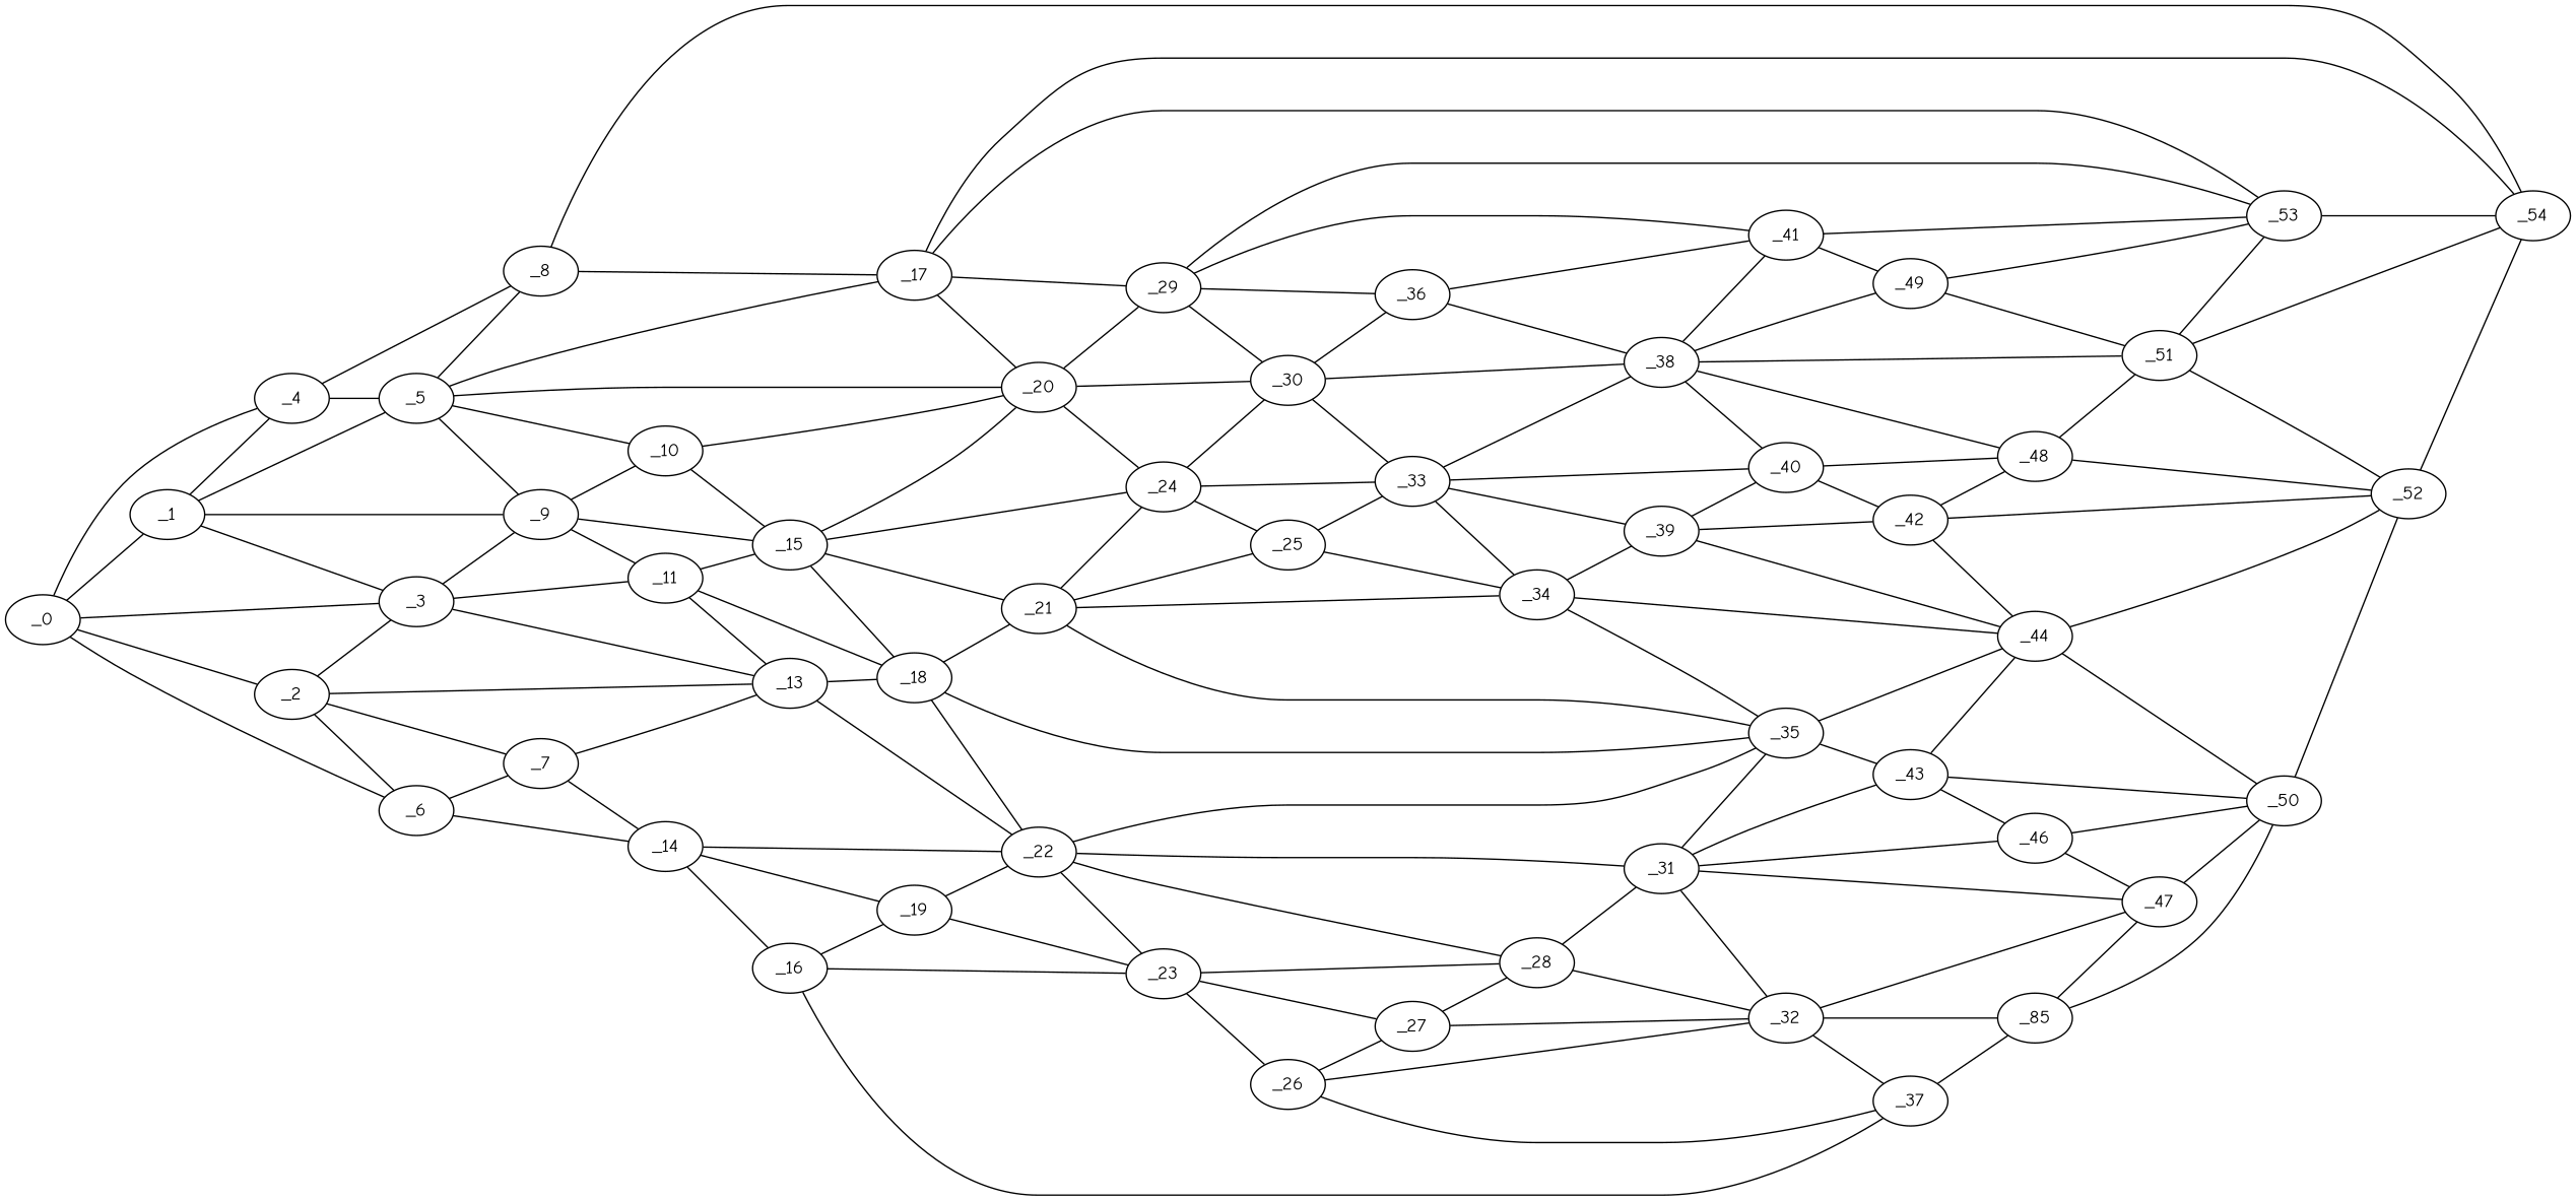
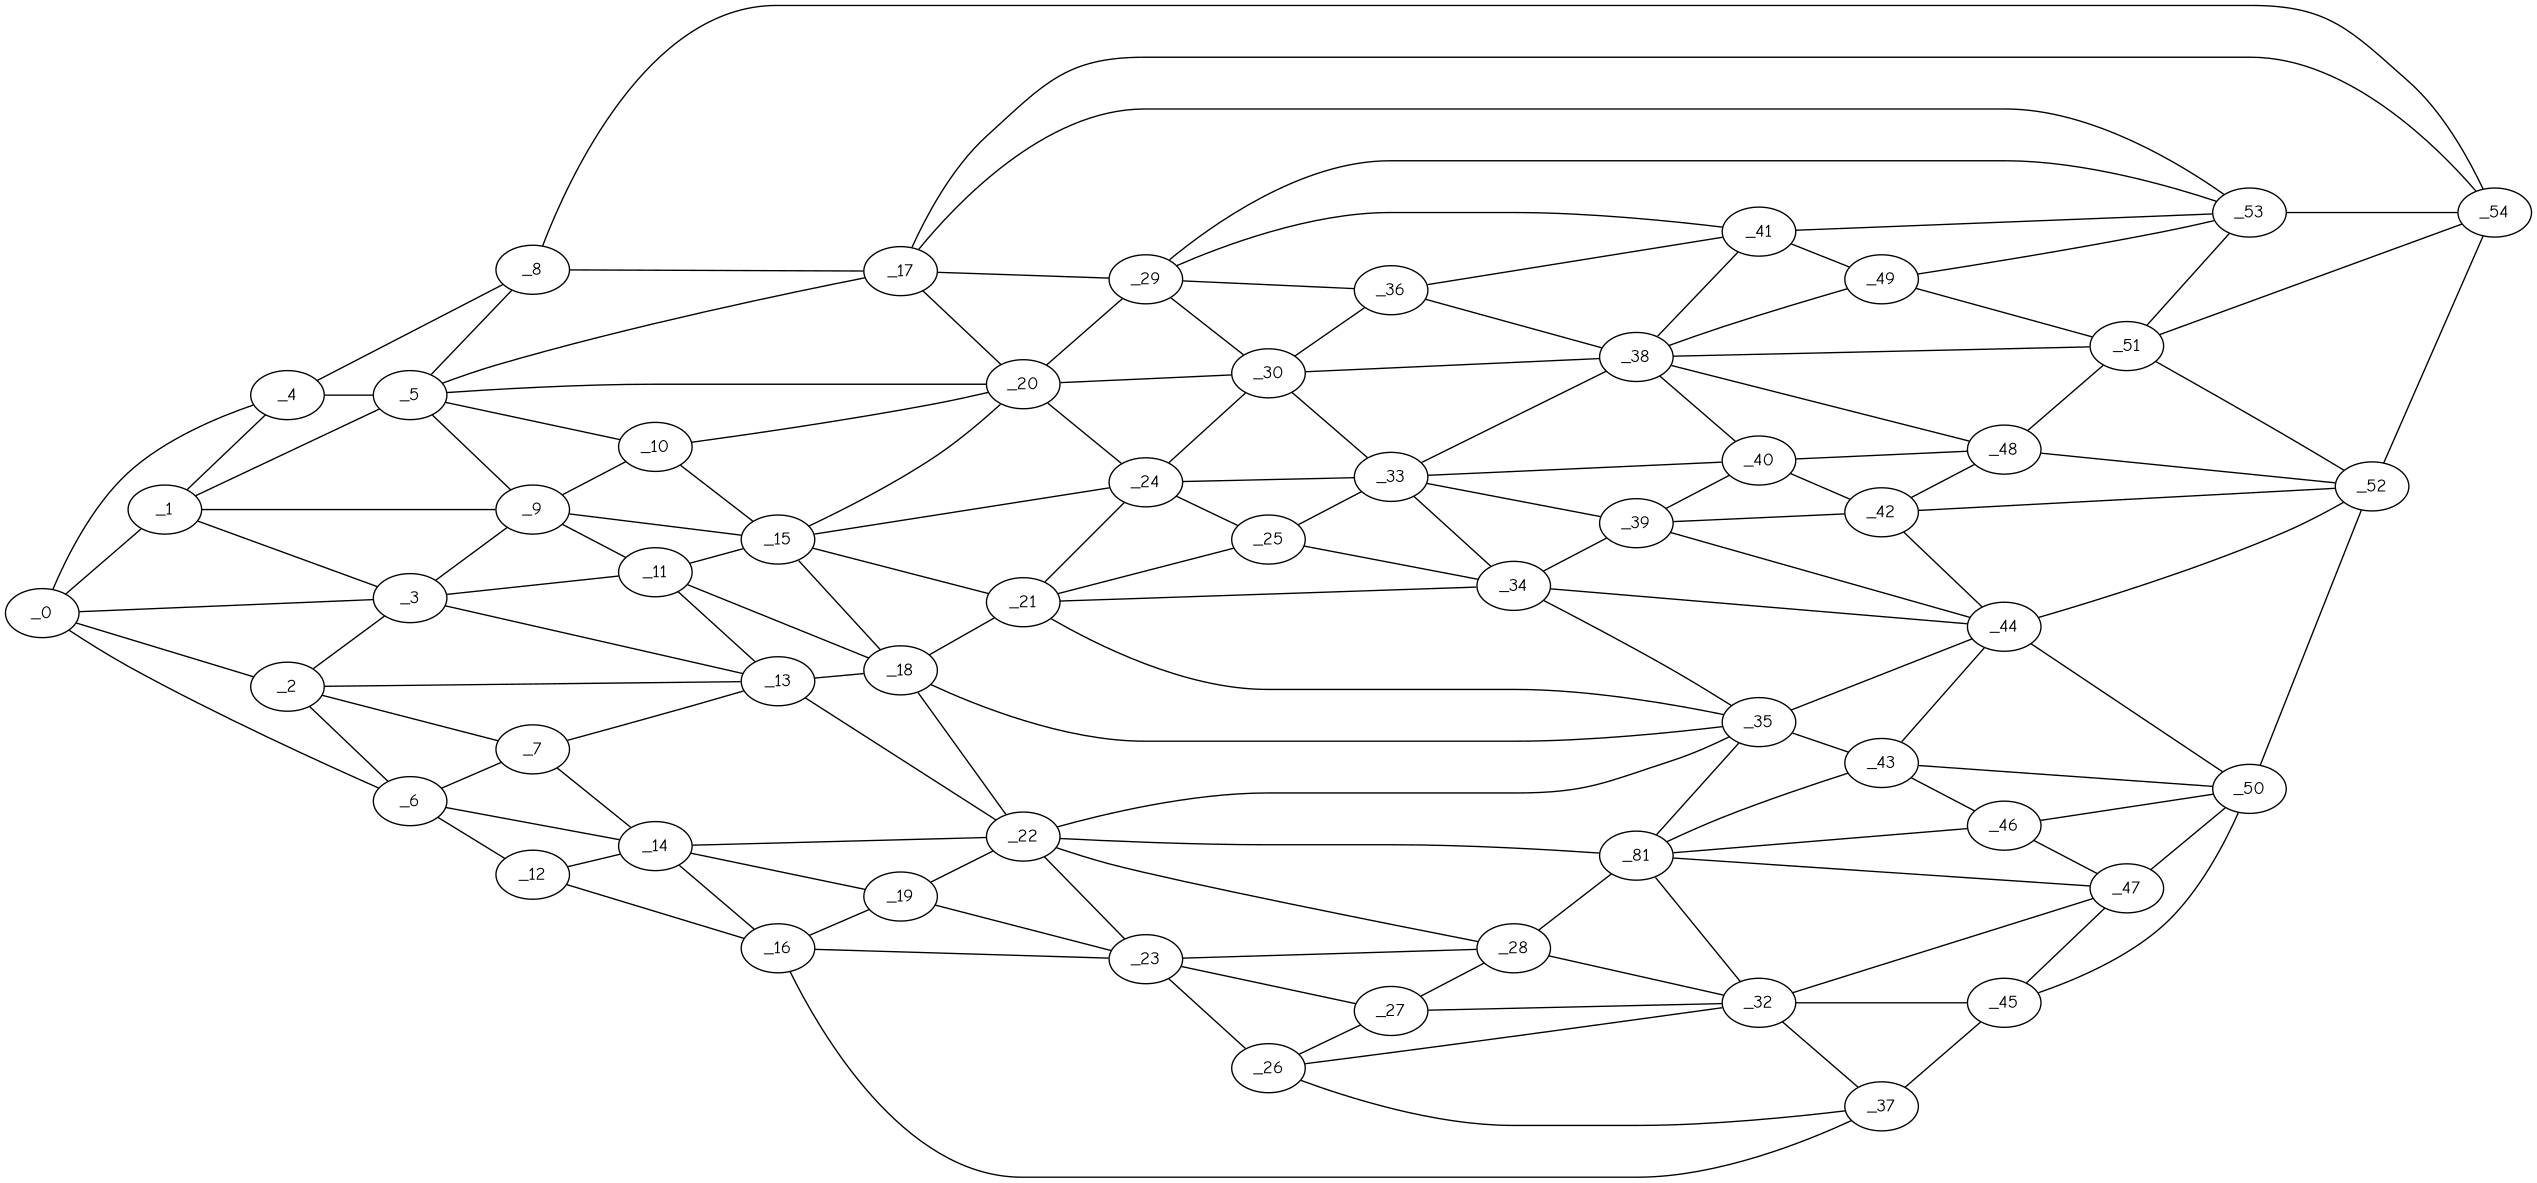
  graph {
    fontname="Comic Neue"
    rankdir=LR
    node [fontname="Comic Neue" x=64 y=114]
    edge [fontname="Comic Neue" valence=2]
    _0 [x=19 y=15]
    _1 [x=34 y=34]
    _2 [x=37 y=83]
    _3 [x=38 y=74]
    _4 [x=41 y=3]
    _6 [x=45]
    _5 [x=44 y=36]
    _9 [x=48 y=53]
    _7 [x=47 y=92]
    _13 [x=55 y=84]
    _11 [x=51 y=62]
    _8 [x=48 y=2]
+   _12 [x=54 y=121]
    _14 [x=56 y=115]
    _10 [x=51 y=47]
    _17 [y=6]
    _20 [x=71 y=38]
    _15 [x=57 y=60]
    _22 [x=72 y=101]
    _18 [y=74]
    _54 [x=113 y=17]
    _16 [x=59 y=124]
    _19
    _29 [x=82 y=38]
    _53 [x=111 y=23]
    _24 [x=75 y=57]
    _30 [x=84 y=48]
    _21 [x=71 y=71]
    _23 [x=72 y=115]
    _35 [x=88 y=84]
    _28 [x=80 y=101]
-   _31 [x=85 y=97]
+   _31 [x=85 y=97 label=_81]
    _36 [x=90 y=48]
    _41 [x=98 y=37]
    _25 [x=78 y=69]
    _33 [x=86 y=60]
    _38 [x=93 y=52]
    _37 [x=92 y=121]
    _26 [x=78 y=122]
    _27 [x=79 y=116]
    _43 [x=99 y=88]
    _44 [x=100 y=80]
    _32 [x=85]
    _46 [x=101 y=93]
    _47 [x=101 y=103]
    _34 [x=86 y=73]
-   _45 [x=100 y=117 label=_85]
+   _45 [x=100 y=117]
    _39 [x=93 y=69]
    _40 [x=95 y=59]
    _50 [x=107 y=97]
    _49 [x=106 y=39]
    _52 [x=109 y=71]
    _48 [x=102 y=57]
    _51 [x=108 y=52]
    _42 [x=98 y=70]
    _0 -- _1 [valence=1]
    _0 -- _2
    _0 -- _3
    _0 -- _4 [valence=1]
    _0 -- _6 [valence=1]
    _1 -- _3 [valence=1]
    _1 -- _4 [valence=1]
    _1 -- _5
    _1 -- _9
    _2 -- _3 [valence=1]
    _2 -- _6
    _2 -- _7
    _2 -- _13
    _3 -- _9
    _3 -- _13
    _3 -- _11
    _4 -- _5
    _4 -- _8 [valence=1]
    _6 -- _7 [valence=1]
+   _6 -- _12 [valence=1]
    _6 -- _14
    _5 -- _9
    _5 -- _8 [valence=1]
    _5 -- _10
    _5 -- _17
    _5 -- _20
    _9 -- _11
    _9 -- _10
    _9 -- _15
    _7 -- _13
    _7 -- _14
    _13 -- _22
    _13 -- _18
    _11 -- _13
    _11 -- _15
    _11 -- _18 [valence=1]
    _8 -- _17 [valence=1]
    _8 -- _54 [valence=1]
+   _12 -- _14
+   _12 -- _16 [valence=1]
    _14 -- _22
    _14 -- _16
    _14 -- _19
    _10 -- _20
    _10 -- _15
    _17 -- _20
    _17 -- _54 [valence=1]
    _17 -- _29
    _17 -- _53
    _20 -- _29 [valence=1]
    _20 -- _24
    _20 -- _30 [valence=1]
    _15 -- _20 [valence=1]
    _15 -- _18 [valence=1]
    _15 -- _24 [valence=1]
    _15 -- _21
    _22 -- _23
    _22 -- _35
    _22 -- _28
    _22 -- _31
    _18 -- _22 [valence=1]
    _18 -- _21 [valence=1]
    _18 -- _35
    _16 -- _19
    _16 -- _23 [valence=1]
    _16 -- _37 [valence=1]
    _19 -- _22
    _19 -- _23
    _29 -- _53
    _29 -- _30
    _29 -- _36 [valence=1]
    _29 -- _41
    _53 -- _54 [valence=1]
    _24 -- _30
    _24 -- _25
    _24 -- _33 [valence=1]
    _30 -- _36
    _30 -- _33
    _30 -- _38 [valence=1]
    _21 -- _24
    _21 -- _35
    _21 -- _25
    _21 -- _34 [valence=1]
    _23 -- _28 [valence=1]
    _23 -- _26
    _23 -- _27
    _35 -- _43 [valence=1]
    _35 -- _44
    _28 -- _31 [valence=1]
    _28 -- _32 [valence=1]
    _31 -- _35
    _31 -- _43 [valence=1]
    _31 -- _32
    _31 -- _46
    _31 -- _47 [valence=1]
    _36 -- _41 [valence=1]
    _36 -- _38
    _41 -- _53
    _41 -- _49
    _25 -- _33
    _25 -- _34
    _33 -- _38 [valence=1]
    _33 -- _34
    _33 -- _39
    _33 -- _40 [valence=1]
    _38 -- _41
    _38 -- _40
    _38 -- _49 [valence=1]
    _38 -- _48 [valence=1]
    _38 -- _51
    _37 -- _45 [valence=1]
    _26 -- _37
    _26 -- _27
    _26 -- _32
    _27 -- _28
    _27 -- _32
    _43 -- _44
    _43 -- _46
    _43 -- _50 [valence=1]
    _44 -- _50 [valence=1]
    _44 -- _52 [valence=1]
    _32 -- _37 [valence=1]
    _32 -- _47
    _32 -- _45 [valence=1]
    _46 -- _47
    _46 -- _50
    _47 -- _50
    _34 -- _35
    _34 -- _44 [valence=1]
    _34 -- _39
    _45 -- _47
    _45 -- _50 [valence=1]
    _39 -- _44
    _39 -- _40
    _39 -- _42 [valence=1]
    _40 -- _48 [valence=1]
    _40 -- _42 [valence=1]
    _50 -- _52 [valence=1]
    _49 -- _53 [valence=1]
    _49 -- _51
    _52 -- _54 [valence=1]
    _48 -- _52 [valence=1]
    _48 -- _51
    _51 -- _54
    _51 -- _53
    _51 -- _52
    _42 -- _44
    _42 -- _52 [valence=1]
    _42 -- _48
  }
